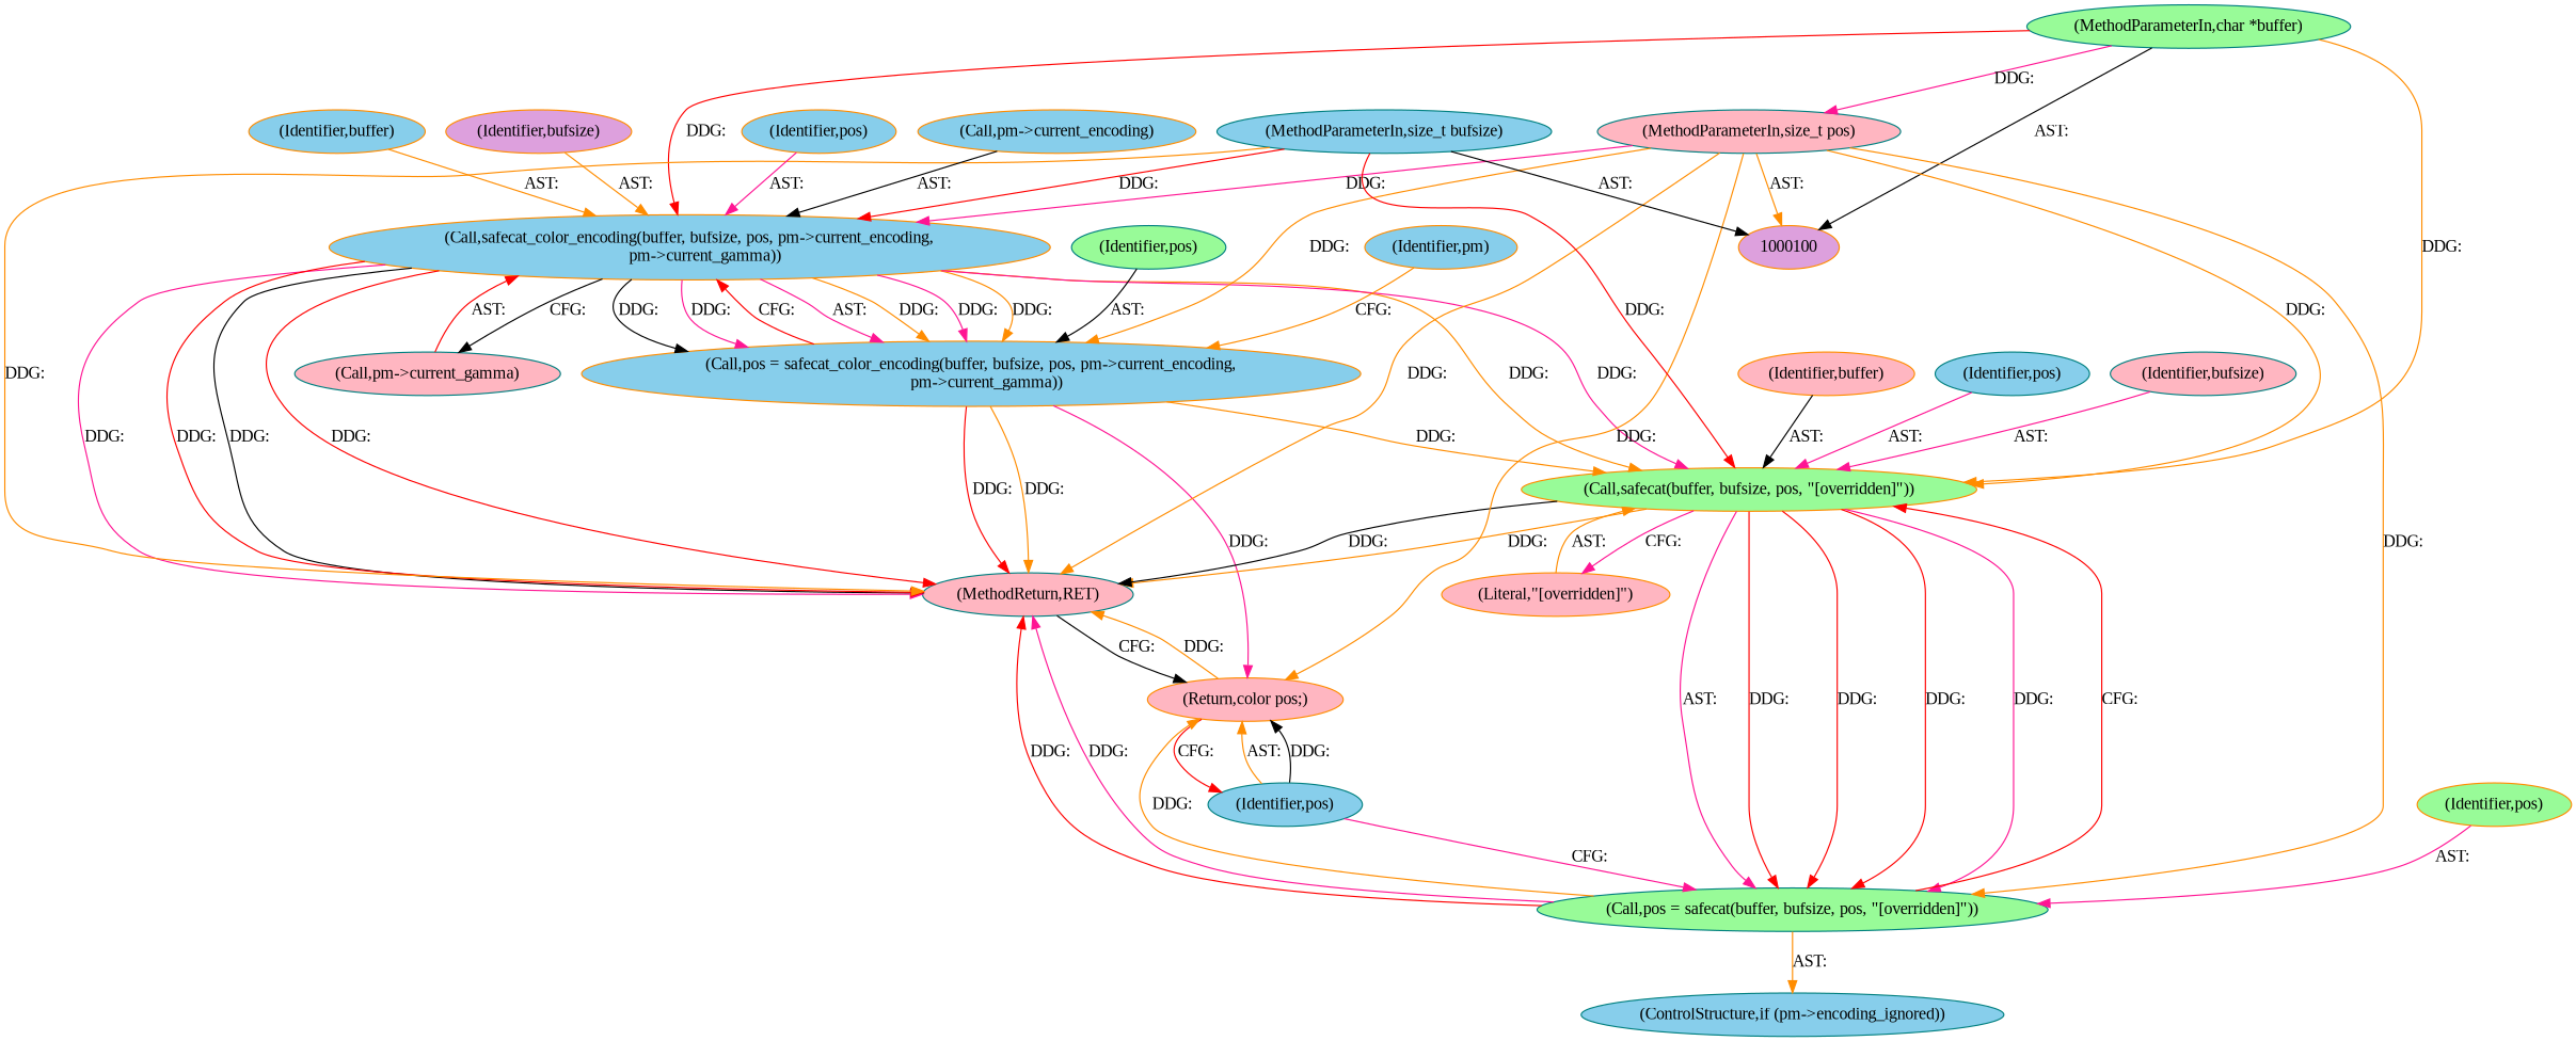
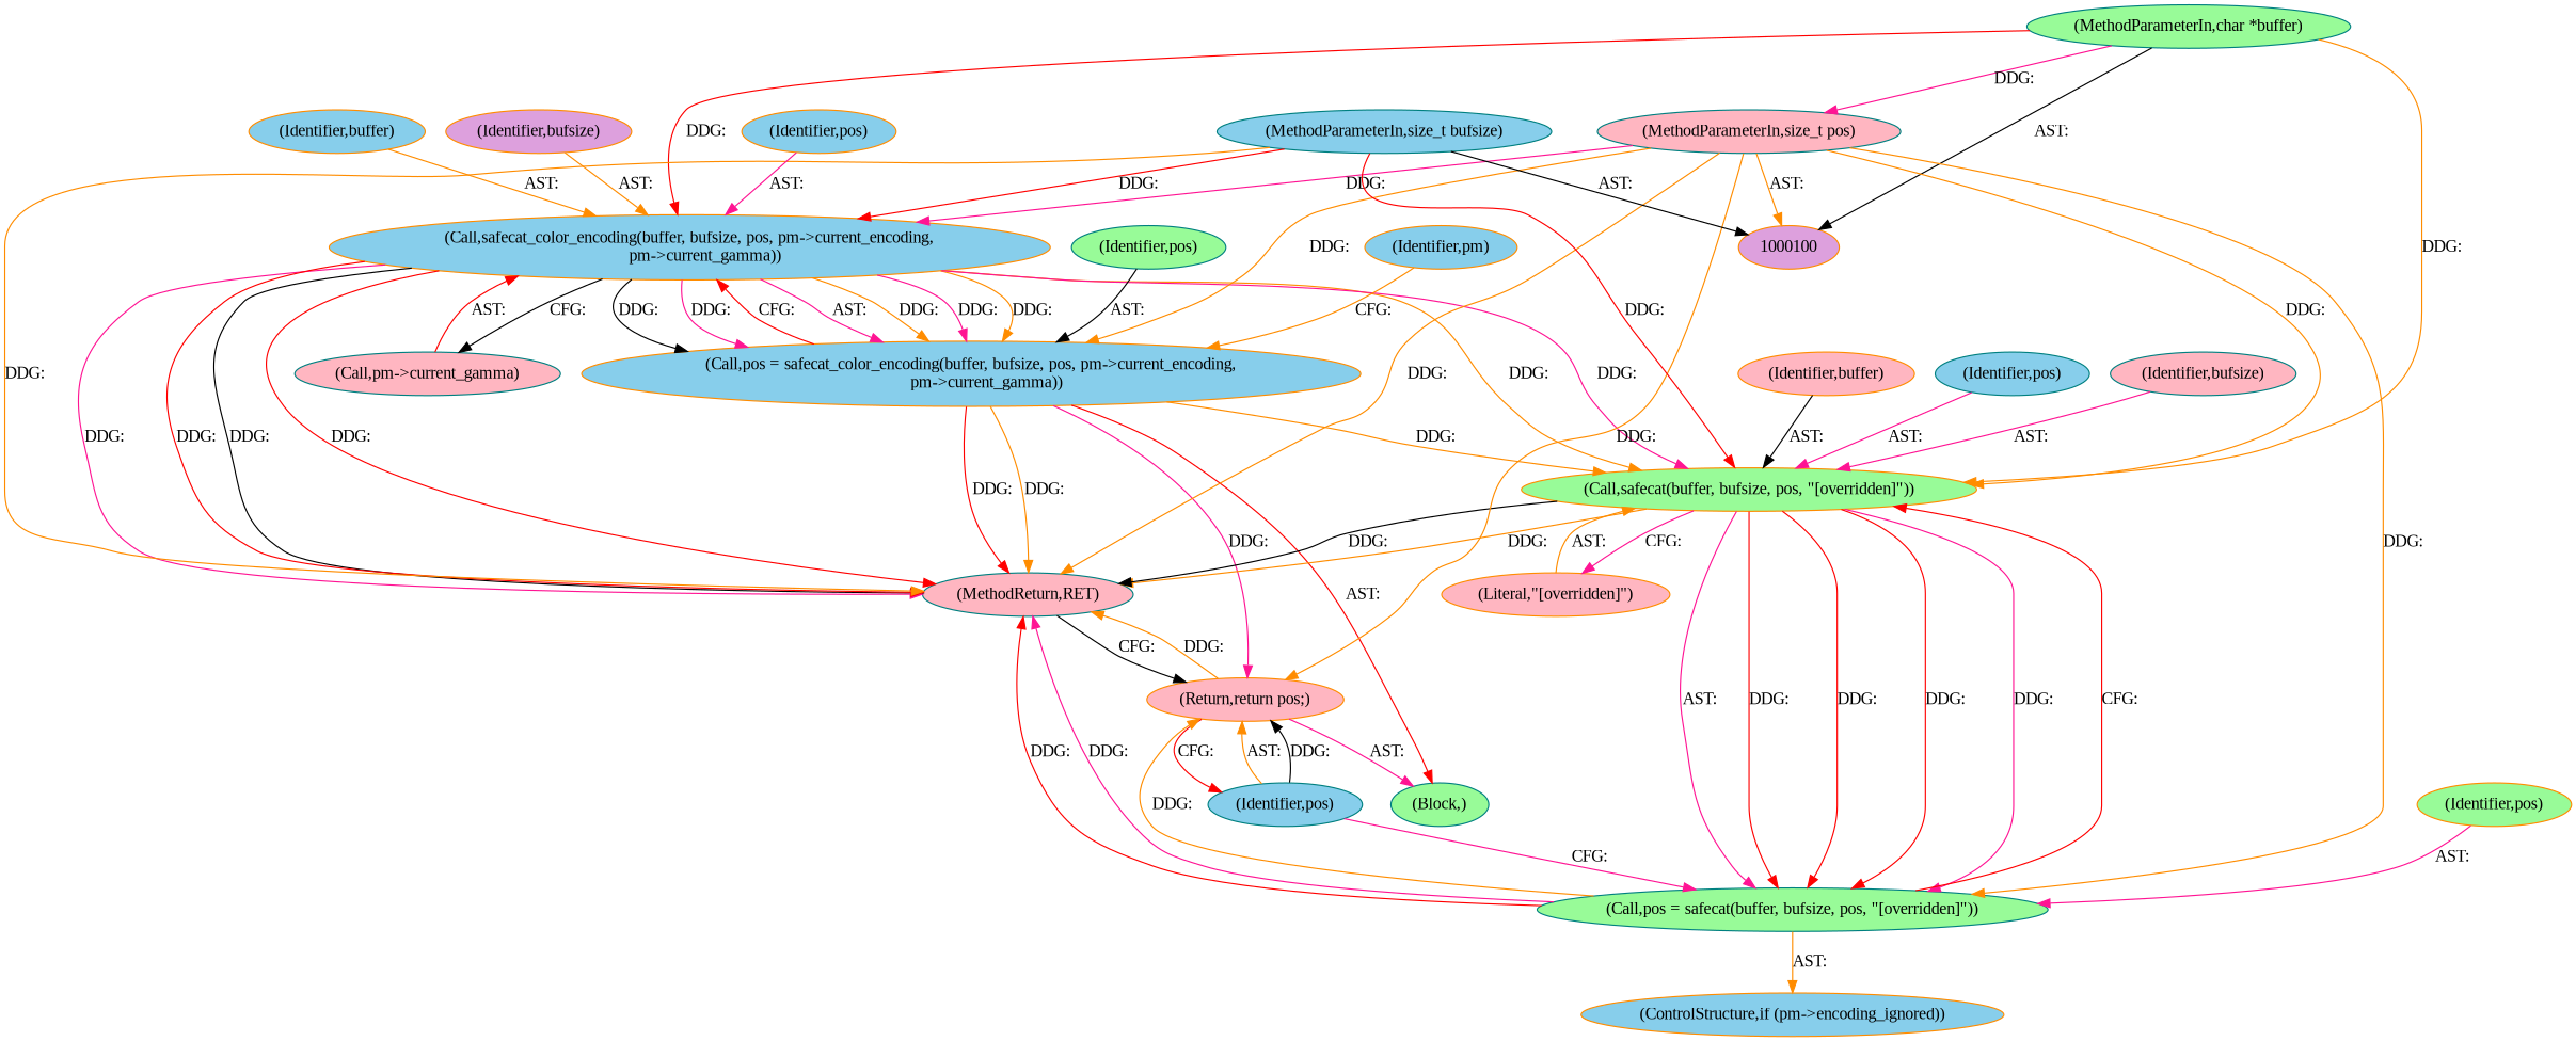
  digraph {
    fontname="Liberation Serif"
    node [color=darkorange fillcolor=skyblue fontname="Liberation Serif" style=filled]
    edge [color=darkorange fontname="Liberation Serif"]
    n1 [label="(Call,safecat_color_encoding(buffer, bufsize, pos, pm->current_encoding,\n       pm->current_gamma))"]
    n2 [label="(Call,pos = safecat_color_encoding(buffer, bufsize, pos, pm->current_encoding,\n       pm->current_gamma))"]
    n3 [fillcolor=palegreen label="(Call,safecat(buffer, bufsize, pos, \"[overridden]\"))"]
    n4 [color=teal fillcolor=lightpink label="(Call,pm->current_gamma)"]
    n5 [color=teal fillcolor=lightpink label="(MethodReturn,RET)"]
-   n6 [fillcolor=lightpink label="(Return,color pos;)"]
+   n6 [fillcolor=lightpink label="(Return,return pos;)"]
+   n7 [color=teal fillcolor=palegreen label="(Block,)"]
    n8 [color=teal fillcolor=palegreen label="(Call,pos = safecat(buffer, bufsize, pos, \"[overridden]\"))"]
    n9 [fillcolor=lightpink label="(Literal,\"[overridden]\")"]
    n10 [color=teal fillcolor=palegreen label="(MethodParameterIn,char *buffer)"]
    1000100 [fillcolor=plum]
    n12 [color=teal fillcolor=lightpink label="(MethodParameterIn,size_t pos)"]
    n13 [color=teal label="(MethodParameterIn,size_t bufsize)"]
-   n14 [color=teal label="(ControlStructure,if (pm->encoding_ignored))"]
+   n14 [label="(ControlStructure,if (pm->encoding_ignored))"]
    n15 [color=teal label="(Identifier,pos)"]
    n16 [fillcolor=lightpink label="(Identifier,buffer)"]
    n17 [label="(Identifier,pos)"]
-   n18 [label="(Call,pm->current_encoding)"]
    n19 [color=teal fillcolor=palegreen label="(Identifier,pos)"]
    n20 [color=teal label="(Identifier,pos)"]
    n21 [color=teal fillcolor=lightpink label="(Identifier,bufsize)"]
    n22 [label="(Identifier,pm)"]
    n23 [label="(Identifier,buffer)"]
    n24 [fillcolor=palegreen label="(Identifier,pos)"]
    n25 [fillcolor=plum label="(Identifier,bufsize)"]
    n1 -> n2 [color=deeppink label="AST: "]
    n1 -> n2 [label="DDG: "]
    n1 -> n2 [color=deeppink label="DDG: "]
    n1 -> n2 [label="DDG: "]
    n1 -> n2 [color=black label="DDG: "]
    n1 -> n2 [color=deeppink label="DDG: "]
    n1 -> n3 [label="DDG: "]
    n1 -> n3 [color=deeppink label="DDG: "]
    n1 -> n4 [color=black label="CFG: "]
    n1 -> n5 [color=black label="DDG: "]
    n1 -> n5 [color=red label="DDG: "]
    n1 -> n5 [color=deeppink label="DDG: "]
    n1 -> n5 [color=red label="DDG: "]
    n2 -> n1 [color=red label="CFG: "]
    n2 -> n3 [label="DDG: "]
    n2 -> n5 [color=red label="DDG: "]
    n2 -> n5 [label="DDG: "]
    n2 -> n6 [color=deeppink label="DDG: "]
+   n2 -> n7 [color=red label="AST: "]
    n3 -> n5 [label="DDG: "]
    n3 -> n5 [color=black label="DDG: "]
    n3 -> n8 [color=deeppink label="AST: "]
    n3 -> n8 [color=red label="DDG: "]
    n3 -> n8 [color=red label="DDG: "]
    n3 -> n8 [color=red label="DDG: "]
    n3 -> n8 [color=deeppink label="DDG: "]
    n3 -> n9 [color=deeppink label="CFG: "]
    n4 -> n1 [color=red label="AST: "]
    n5 -> n6 [color=black label="CFG: "]
    n6 -> n5 [label="DDG: "]
+   n6 -> n7 [color=deeppink label="AST: "]
    n6 -> n15 [color=red label="CFG: "]
    n8 -> n3 [color=red label="CFG: "]
    n8 -> n5 [color=deeppink label="DDG: "]
    n8 -> n5 [color=red label="DDG: "]
    n8 -> n6 [label="DDG: "]
    n8 -> n14 [label="AST: "]
    n9 -> n3 [label="AST: "]
    n10 -> n1 [color=red label="DDG: "]
    n10 -> n3 [label="DDG: "]
    n10 -> 1000100 [color=black label="AST: "]
    n10 -> n12 [color=deeppink label="DDG: "]
    n12 -> n1 [color=deeppink label="DDG: "]
    n12 -> n2 [label="DDG: "]
    n12 -> n3 [label="DDG: "]
    n12 -> n5 [label="DDG: "]
    n12 -> n6 [label="DDG: "]
    n12 -> n8 [label="DDG: "]
    n12 -> 1000100 [label="AST: "]
    n13 -> n1 [color=red label="DDG: "]
    n13 -> n3 [color=red label="DDG: "]
    n13 -> n5 [label="DDG: "]
    n13 -> 1000100 [color=black label="AST: "]
    n15 -> n6 [label="AST: "]
    n15 -> n6 [color=black label="DDG: "]
    n15 -> n8 [color=deeppink label="CFG: "]
    n16 -> n3 [color=black label="AST: "]
    n17 -> n1 [color=deeppink label="AST: "]
-   n18 -> n1 [color=black label="AST: "]
    n19 -> n2 [color=black label="AST: "]
    n20 -> n3 [color=deeppink label="AST: "]
    n21 -> n3 [color=deeppink label="AST: "]
    n22 -> n2 [label="CFG: "]
    n23 -> n1 [label="AST: "]
    n24 -> n8 [color=deeppink label="AST: "]
    n25 -> n1 [label="AST: "]
  }
